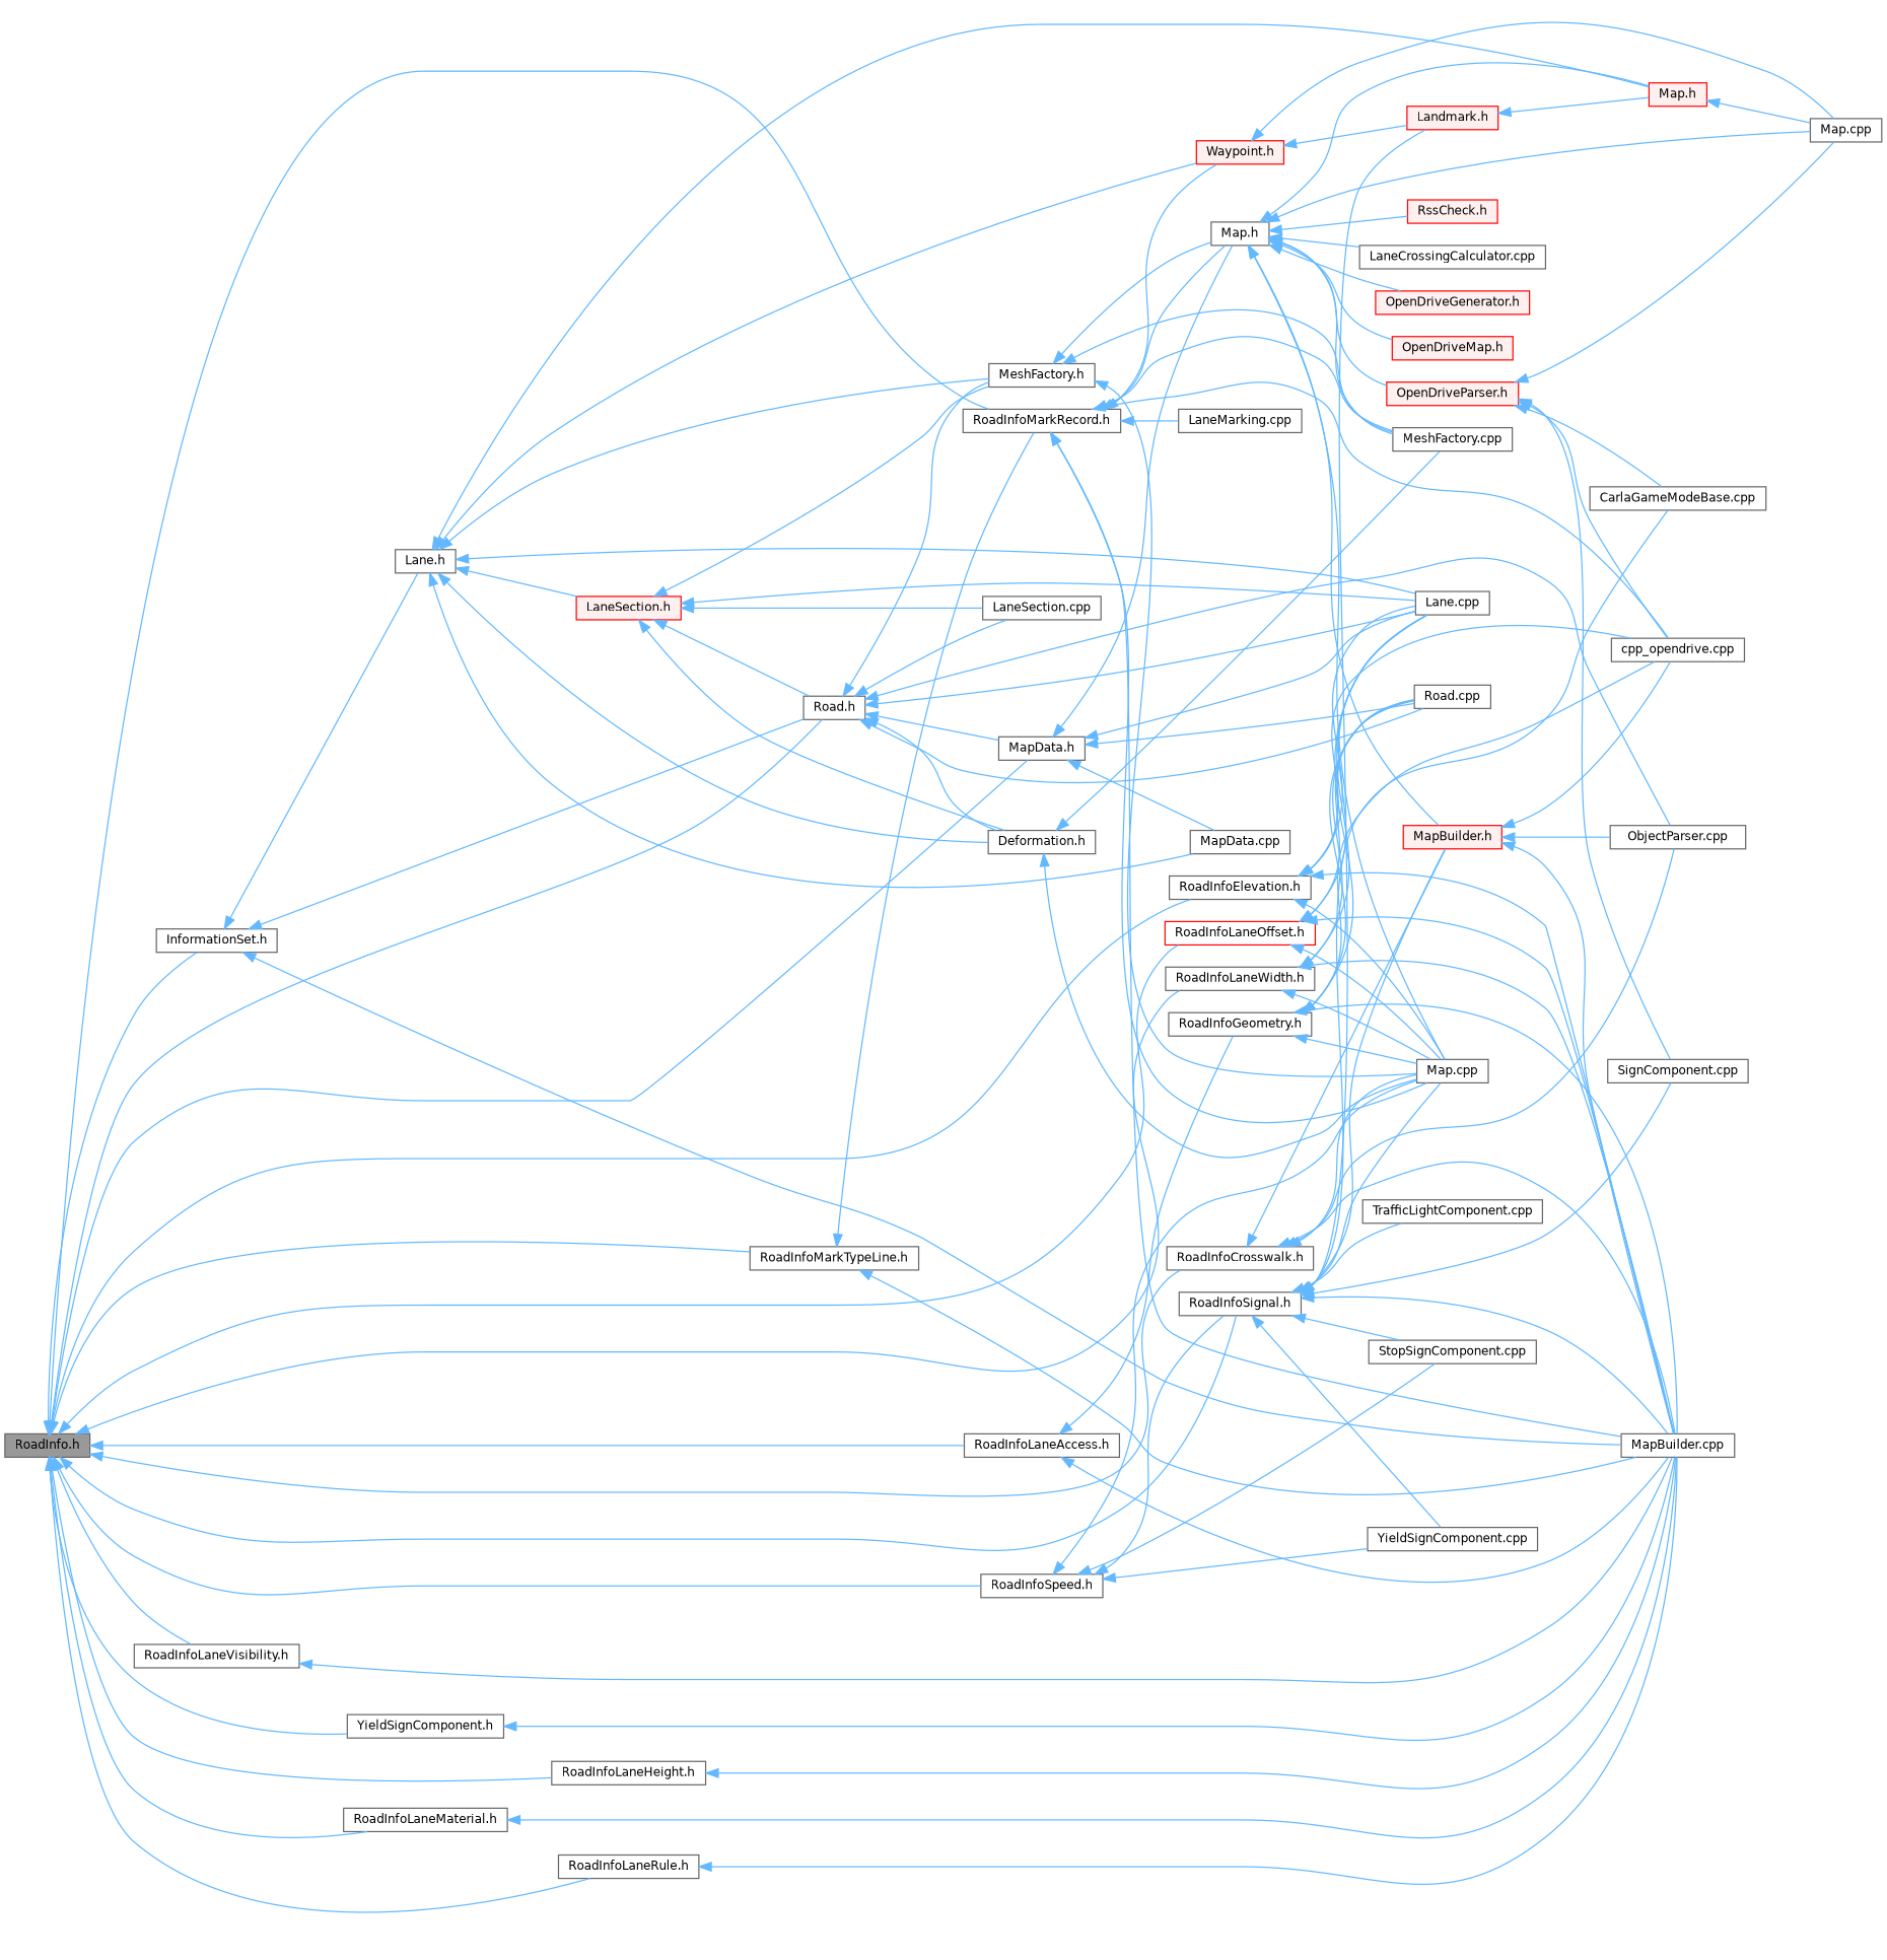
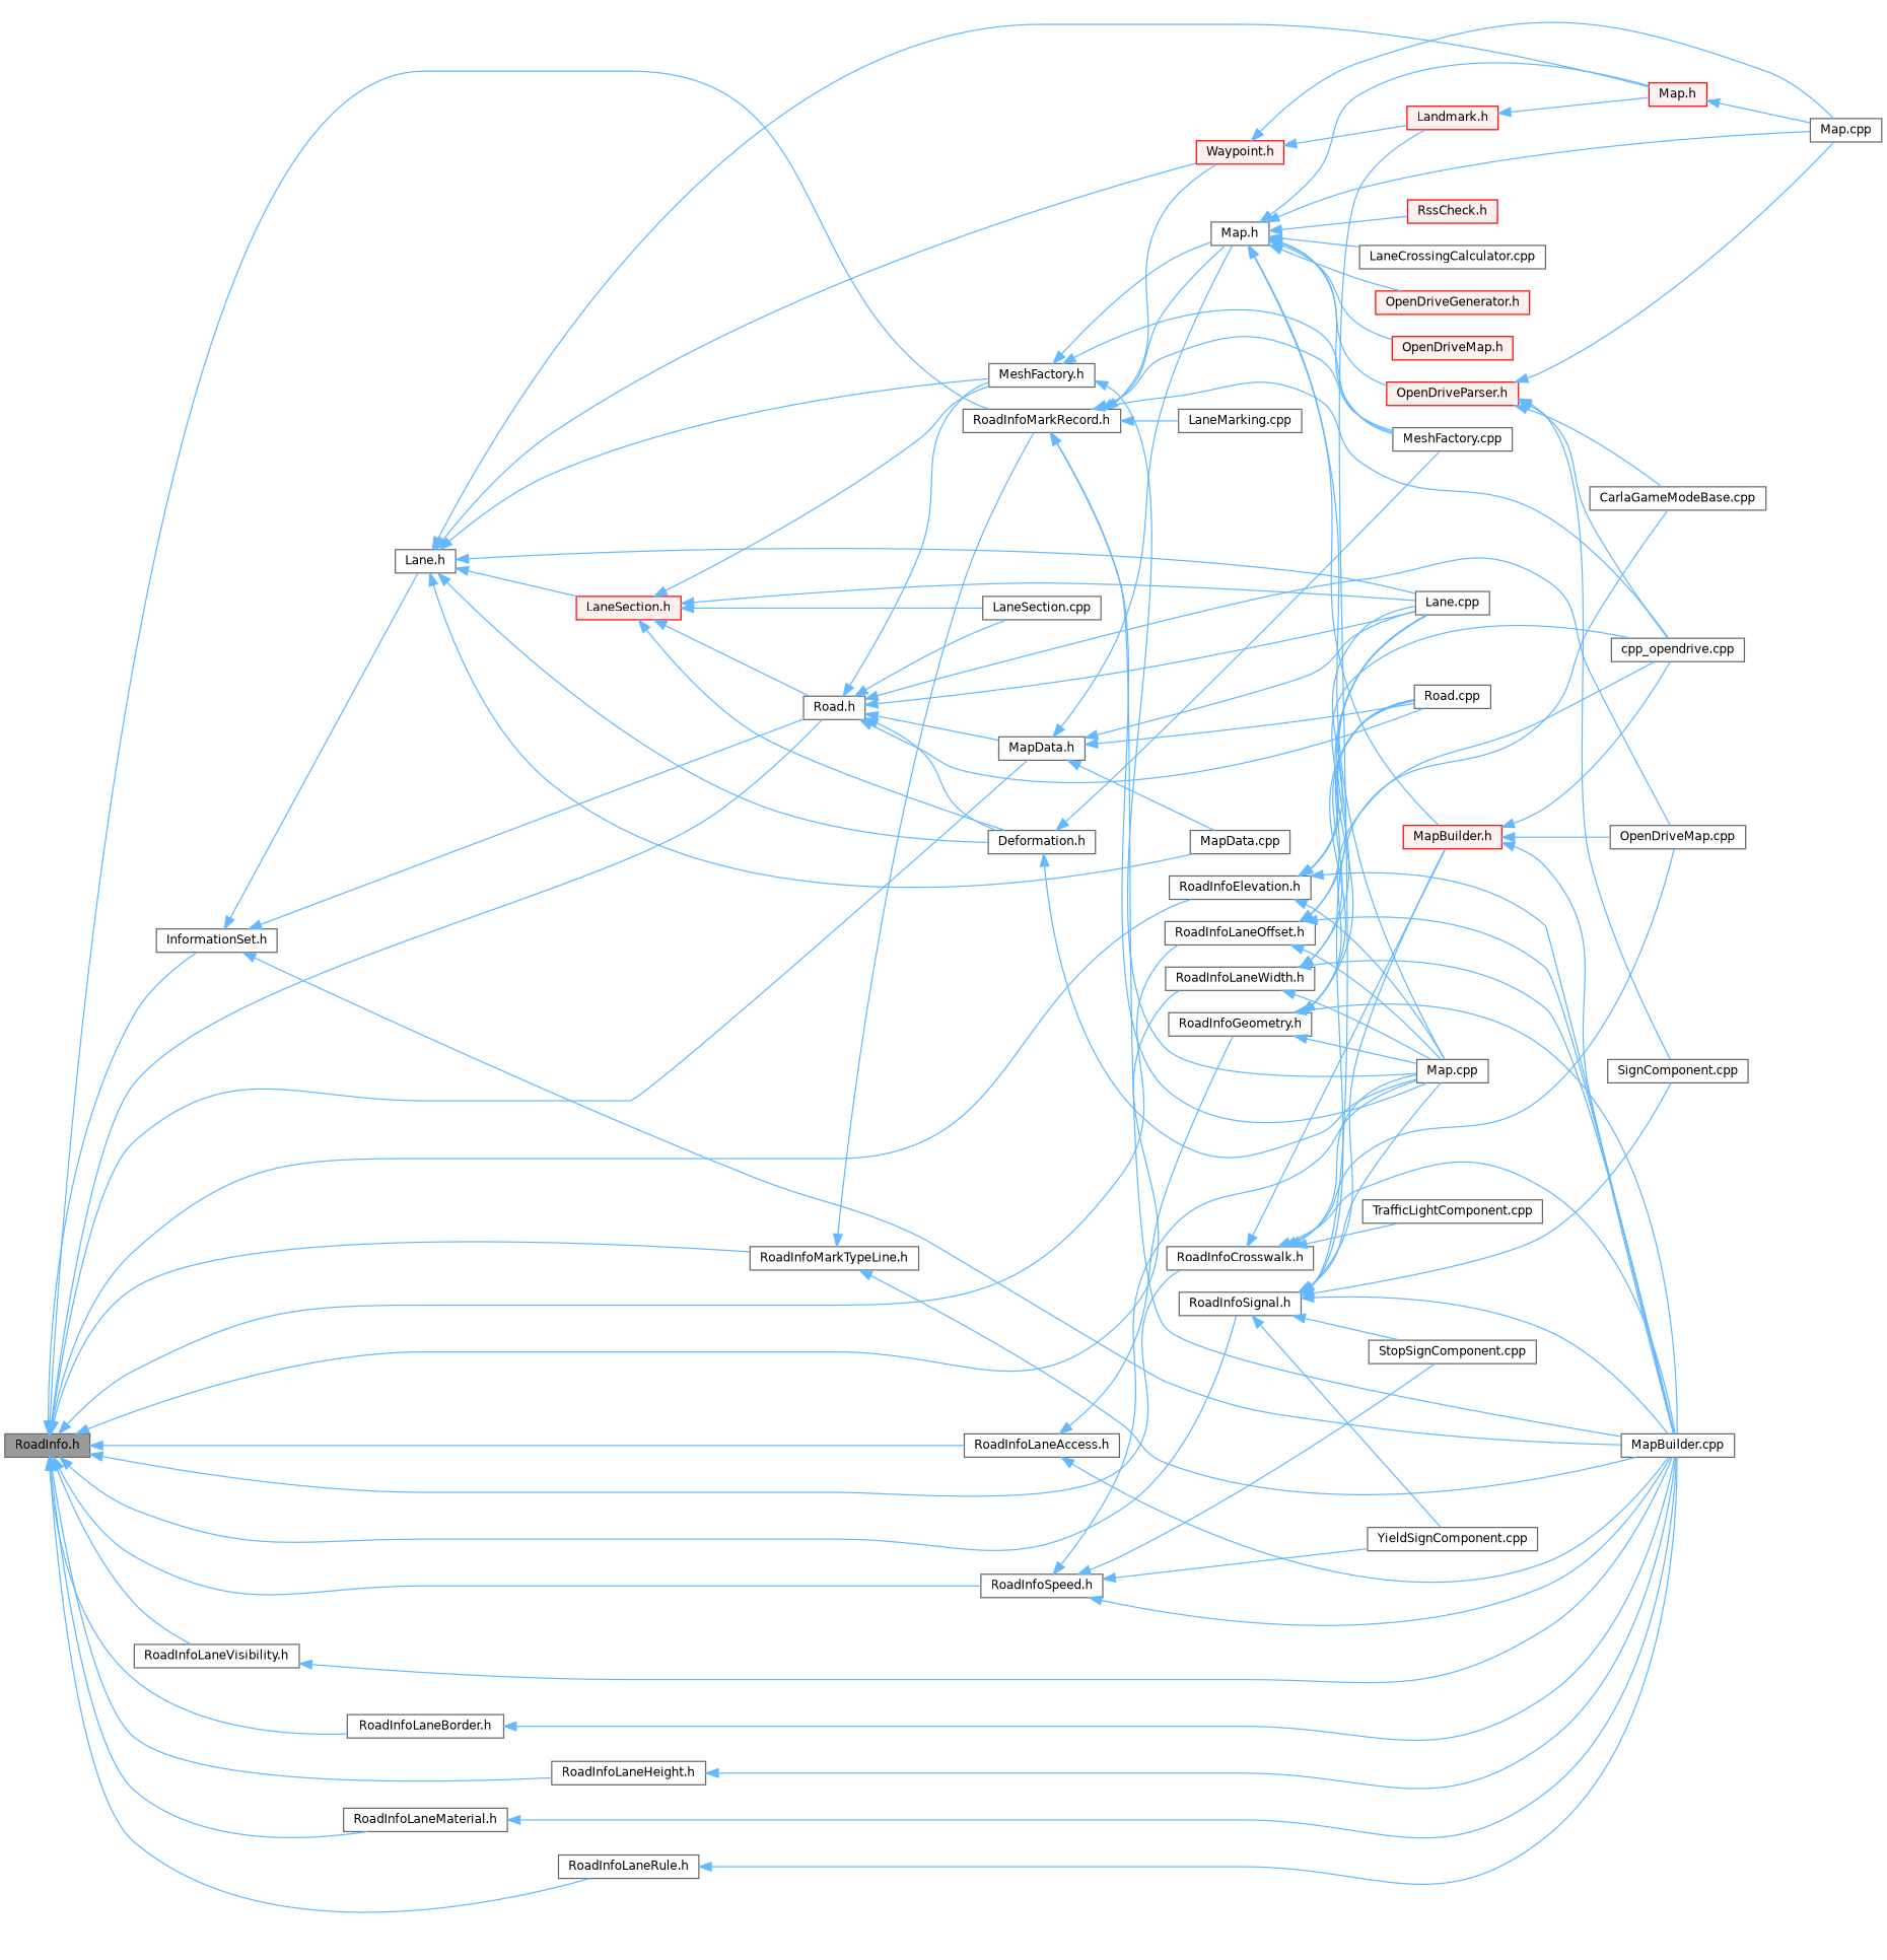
  digraph {
    rankdir=LR
    node [color=grey40 fillcolor=white fontname=Helvetica fontsize=10 shape=box style=filled]
    edge [color=steelblue1 dir=back fontname=Helvetica fontsize=10 labelfontname=Helvetica labelfontsize=10 style=solid]
    n1 [color=gray40 fillcolor=grey60 fontcolor=black height=0.2 label="RoadInfo.h" width=0.4]
    n2 [height=0.2 label="InformationSet.h" width=0.4]
    n3 [height=0.2 label="Road.h" width=0.4]
    n4 [height=0.2 label="MapData.h" width=0.4]
    n5 [height=0.2 label="RoadInfoCrosswalk.h" width=0.4]
    n6 [height=0.2 label="RoadInfoElevation.h" width=0.4]
    n7 [height=0.2 label="RoadInfoLaneAccess.h" width=0.4]
-   n8 [height=0.2 label="YieldSignComponent.h" width=0.4]
+   n8 [height=0.2 label="RoadInfoLaneBorder.h" width=0.4]
    n9 [height=0.2 label="RoadInfoLaneHeight.h" width=0.4]
    n10 [height=0.2 label="RoadInfoLaneMaterial.h" width=0.4]
-   n11 [color=red height=0.2 label="RoadInfoLaneOffset.h" width=0.4]
+   n11 [height=0.2 label="RoadInfoLaneOffset.h" width=0.4]
    n12 [height=0.2 label="RoadInfoLaneRule.h" width=0.4]
    n13 [height=0.2 label="RoadInfoLaneVisibility.h" width=0.4]
    n14 [height=0.2 label="RoadInfoLaneWidth.h" width=0.4]
    n15 [height=0.2 label="RoadInfoMarkRecord.h" width=0.4]
    n16 [height=0.2 label="RoadInfoMarkTypeLine.h" width=0.4]
    n17 [height=0.2 label="RoadInfoSignal.h" width=0.4]
    n18 [height=0.2 label="RoadInfoSpeed.h" width=0.4]
    n19 [height=0.2 label="Lane.h" width=0.4]
    n20 [height=0.2 label="MapBuilder.cpp" width=0.4]
    n21 [height=0.2 label="Deformation.h" width=0.4]
    n22 [height=0.2 label="Lane.cpp" width=0.4]
    n23 [height=0.2 label="MeshFactory.h" width=0.4]
    n24 [height=0.2 label="Road.cpp" width=0.4]
    n25 [height=0.2 label="LaneSection.cpp" width=0.4]
-   n26 [height=0.2 label="ObjectParser.cpp" width=0.4]
+   n26 [height=0.2 label="OpenDriveMap.cpp" width=0.4]
    n27 [height=0.2 label="MapData.cpp" width=0.4]
    n28 [height=0.2 label="Map.h" width=0.4]
    n29 [height=0.2 label="Map.cpp" width=0.4]
    n30 [color=red fillcolor="#FFF0F0" height=0.2 label="MapBuilder.h" width=0.4]
    n31 [height=0.2 label="cpp_opendrive.cpp" width=0.4]
    n32 [height=0.2 label="RoadInfoGeometry.h" width=0.4]
    n33 [color=red fillcolor="#FFF0F0" height=0.2 label="Waypoint.h" width=0.4]
    n34 [height=0.2 label="MeshFactory.cpp" width=0.4]
    n35 [height=0.2 label="LaneMarking.cpp" width=0.4]
    n36 [height=0.2 label="CarlaGameModeBase.cpp" width=0.4]
    n37 [height=0.2 label="SignComponent.cpp" width=0.4]
    n38 [color=red fillcolor="#FFF0F0" height=0.2 label="Landmark.h" width=0.4]
    n39 [height=0.2 label="StopSignComponent.cpp" width=0.4]
    n40 [height=0.2 label="TrafficLightComponent.cpp" width=0.4]
    n41 [height=0.2 label="YieldSignComponent.cpp" width=0.4]
    n42 [color=red fillcolor="#FFF0F0" height=0.2 label="LaneSection.h" width=0.4]
    n43 [color=red fillcolor="#FFF0F0" height=0.2 label="Map.h" width=0.4]
    n44 [height=0.2 label="Map.cpp" width=0.4]
    n45 [height=0.2 label="LaneCrossingCalculator.cpp" width=0.4]
    n46 [color=red fillcolor="#FFF0F0" height=0.2 label="OpenDriveGenerator.h" width=0.4]
    n47 [color=red fillcolor="#FFF0F0" height=0.2 label="OpenDriveMap.h" width=0.4]
    n48 [color=red fillcolor="#FFF0F0" height=0.2 label="OpenDriveParser.h" width=0.4]
    n49 [color=red fillcolor="#FFF0F0" height=0.2 label="RssCheck.h" width=0.4]
    n1 -> n2
    n1 -> n3
    n1 -> n4
    n1 -> n5
    n1 -> n6
    n1 -> n7
    n1 -> n8
    n1 -> n9
    n1 -> n10
    n1 -> n11
    n1 -> n12
    n1 -> n13
    n1 -> n14
    n1 -> n15
    n1 -> n16
    n1 -> n17
    n1 -> n18
    n2 -> n3
    n2 -> n19
    n2 -> n20
    n3 -> n4
    n3 -> n21
    n3 -> n22
    n3 -> n23
    n3 -> n24
    n3 -> n25
    n3 -> n26
    n4 -> n22
    n4 -> n24
    n4 -> n27
    n4 -> n28
    n5 -> n20
    n5 -> n26
    n5 -> n29
    n5 -> n30
    n6 -> n20
    n6 -> n22
    n6 -> n24
    n6 -> n29
    n6 -> n31
    n7 -> n20
    n7 -> n32
    n8 -> n20
    n9 -> n20
    n10 -> n20
    n11 -> n20
    n11 -> n22
    n11 -> n24
    n11 -> n29
    n12 -> n20
    n13 -> n20
    n14 -> n20
    n14 -> n22
    n14 -> n24
    n14 -> n29
    n15 -> n20
    n15 -> n28
    n15 -> n29
    n15 -> n31
    n15 -> n33
    n15 -> n34
    n15 -> n35
    n16 -> n15
    n16 -> n20
    n17 -> n20
    n17 -> n29
    n17 -> n30
    n17 -> n36
    n17 -> n37
    n17 -> n38
    n17 -> n39
-   n17 -> n40
+   n5 -> n40
    n17 -> n41
-   n18 -> n17
+   n18 -> n20
    n18 -> n29
    n18 -> n39
    n18 -> n41
    n19 -> n21
    n19 -> n22
    n19 -> n23
    n19 -> n27
    n19 -> n33
    n19 -> n42
    n19 -> n43
    n21 -> n29
    n21 -> n34
    n23 -> n28
    n23 -> n29
    n23 -> n34
    n28 -> n29
    n28 -> n30
    n28 -> n34
    n28 -> n43
    n28 -> n44
    n28 -> n45
    n28 -> n46
    n28 -> n47
    n28 -> n48
    n28 -> n49
    n30 -> n20
    n30 -> n26
    n30 -> n31
    n32 -> n20
    n32 -> n22
    n32 -> n24
    n32 -> n29
    n32 -> n31
    n33 -> n38
    n33 -> n44
    n38 -> n43
    n42 -> n3
    n42 -> n21
    n42 -> n22
    n42 -> n23
    n42 -> n25
    n43 -> n44
    n48 -> n31
    n48 -> n36
    n48 -> n37
    n48 -> n44
  }
